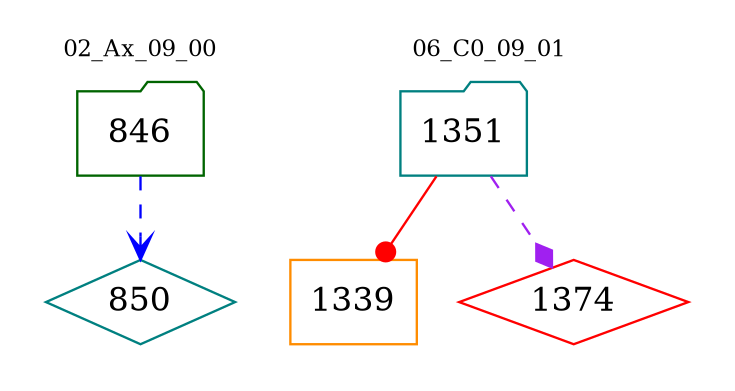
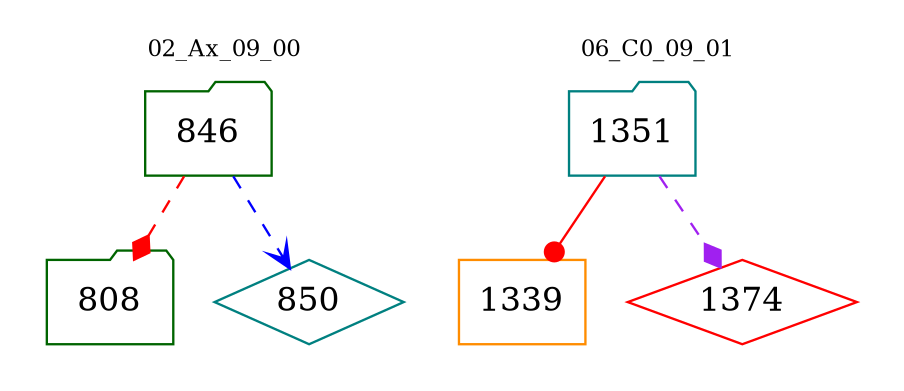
  digraph {
    node [color=darkgreen shape=folder]
    edge [arrowhead=diamond color=red style=dashed]
    n1 [label=846]
+   n2 [label=808]
    n3 [color=teal label=850 shape=diamond]
    n4 [color=teal label=1351]
    n5 [color=darkorange label=1339 shape=box]
    n6 [color=red label=1374 shape=diamond]
    subgraph cluster_1 {
      color=white
      fontsize=10
      label="02_Ax_09_00"
      n1
+     n2
      n3
    }
    subgraph cluster_2 {
      color=white
      fontsize=10
      label="06_C0_09_01"
      n4
      n5
      n6
    }
+   n1 -> n2
    n1 -> n3 [arrowhead=vee color=blue]
    n4 -> n5 [arrowhead=dot style=solid]
    n4 -> n6 [color=purple]
  }
